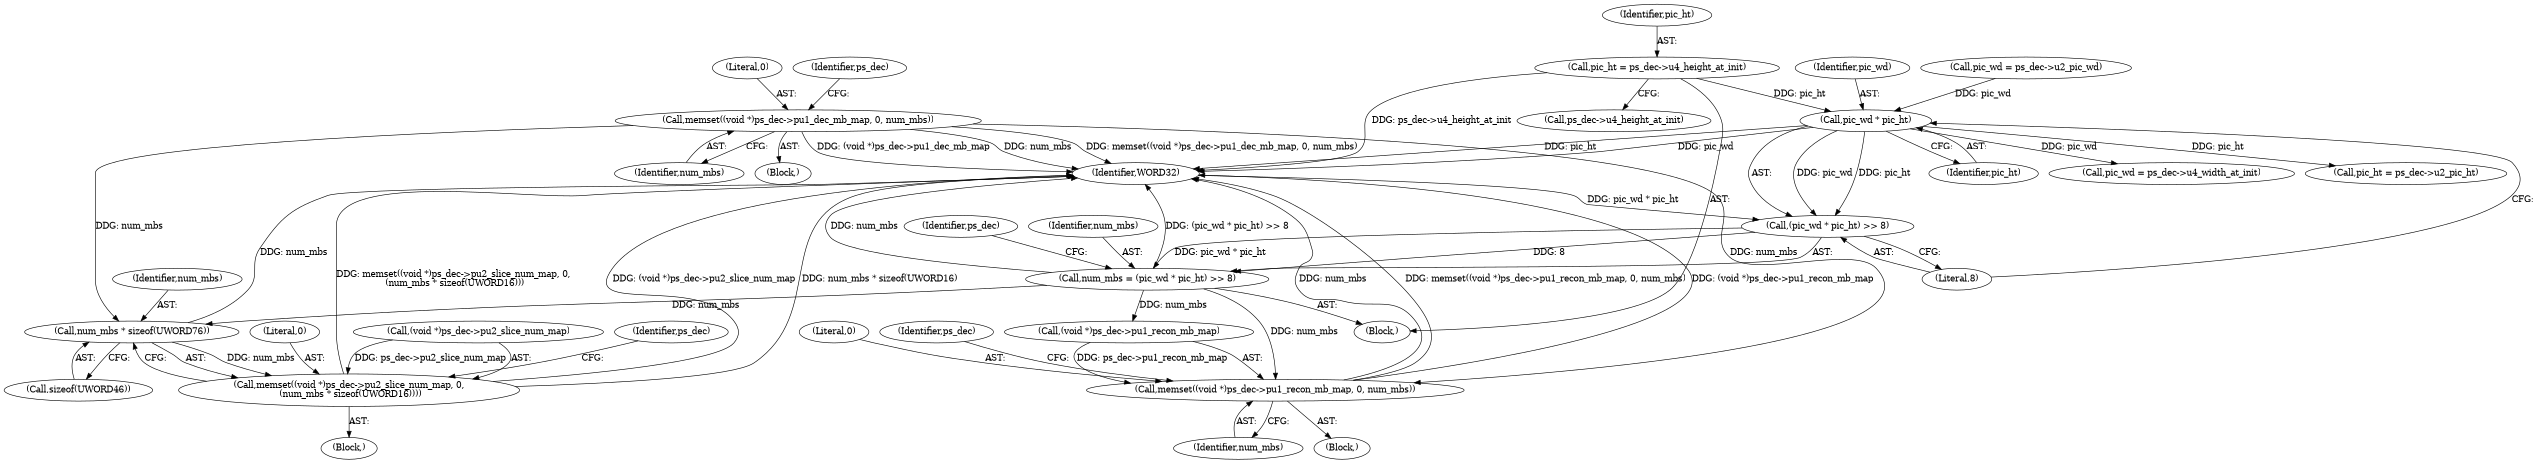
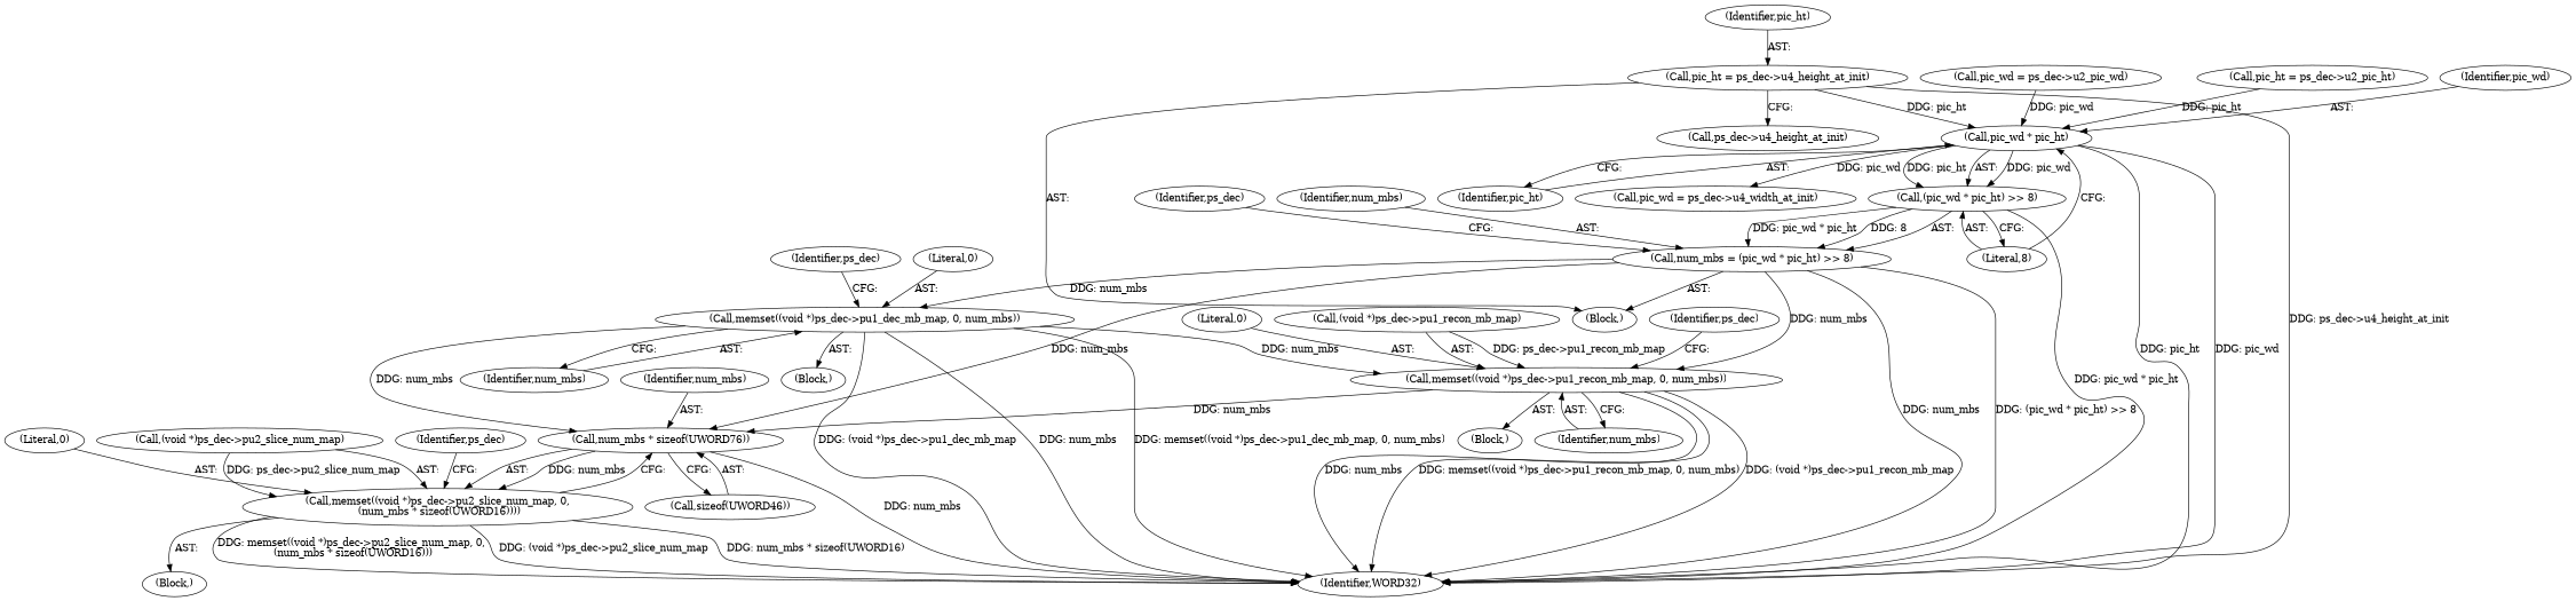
  digraph {
    n1 [label="(Call,pic_ht = ps_dec->u4_height_at_init)"]
    n2 [label="(Call,pic_wd * pic_ht)"]
    n3 [label="(Call,ps_dec->u4_height_at_init)"]
    n4 [label="(Identifier,WORD32)"]
    n5 [label="(Block,)"]
    n6 [label="(Call,(pic_wd * pic_ht) >> 8)"]
    n7 [label="(Identifier,pic_ht)"]
    n8 [label="(Call,pic_wd = ps_dec->u4_width_at_init)"]
    n9 [label="(Call,num_mbs = (pic_wd * pic_ht) >> 8)"]
    n10 [label="(Literal,8)"]
    n11 [label="(Call,memset((void *)ps_dec->pu1_dec_mb_map, 0, num_mbs))"]
    n12 [label="(Call,memset((void *)ps_dec->pu1_recon_mb_map, 0, num_mbs))"]
    n13 [label="(Call,num_mbs * sizeof(UWORD76))"]
    n14 [label="(Identifier,num_mbs)"]
    n15 [label="(Block,)"]
    n16 [label="(Identifier,num_mbs)"]
    n17 [label="(Block,)"]
    n18 [label="(Call,memset((void *)ps_dec->pu2_slice_num_map, 0,\n (num_mbs * sizeof(UWORD16))))"]
    n19 [label="(Call,sizeof(UWORD46))"]
    n20 [label="(Block,)"]
    n21 [label="(Identifier,ps_dec)"]
    n22 [label="(Literal,0)"]
    n23 [label="(Call,pic_wd = ps_dec->u2_pic_wd)"]
    n24 [label="(Literal,0)"]
    n25 [label="(Identifier,ps_dec)"]
    n26 [label="(Identifier,num_mbs)"]
    n27 [label="(Identifier,pic_ht)"]
    n28 [label="(Call,pic_ht = ps_dec->u2_pic_ht)"]
    n29 [label="(Call,(void *)ps_dec->pu1_recon_mb_map)"]
    n30 [label="(Call,(void *)ps_dec->pu2_slice_num_map)"]
    n31 [label="(Identifier,pic_wd)"]
    n32 [label="(Literal,0)"]
    n33 [label="(Identifier,num_mbs)"]
    n34 [label="(Identifier,ps_dec)"]
    n35 [label="(Identifier,ps_dec)"]
    n1 -> n2 [label="DDG: pic_ht"]
    n1 -> n3 [label="CFG: "]
    n1 -> n4 [label="DDG: ps_dec->u4_height_at_init"]
    n1 -> n5 [label="AST: "]
    n2 -> n4 [label="DDG: pic_ht"]
    n2 -> n4 [label="DDG: pic_wd"]
    n2 -> n6 [label="AST: "]
    n2 -> n6 [label="DDG: pic_wd"]
    n2 -> n6 [label="DDG: pic_ht"]
    n2 -> n7 [label="CFG: "]
    n2 -> n8 [label="DDG: pic_wd"]
-   n4 -> n6 [label="DDG: pic_wd * pic_ht"]
+   n6 -> n4 [label="DDG: pic_wd * pic_ht"]
    n6 -> n9 [label="AST: "]
    n6 -> n9 [label="DDG: pic_wd * pic_ht"]
    n6 -> n9 [label="DDG: 8"]
    n6 -> n10 [label="CFG: "]
    n7 -> n2 [label="AST: "]
    n9 -> n4 [label="DDG: num_mbs"]
    n9 -> n4 [label="DDG: (pic_wd * pic_ht) >> 8"]
    n9 -> n5 [label="AST: "]
-   n9 -> n29 [label="DDG: num_mbs"]
+   n9 -> n11 [label="DDG: num_mbs"]
    n9 -> n12 [label="DDG: num_mbs"]
    n9 -> n13 [label="DDG: num_mbs"]
    n10 -> n2 [label="CFG: "]
    n10 -> n6 [label="AST: "]
    n11 -> n4 [label="DDG: (void *)ps_dec->pu1_dec_mb_map"]
    n11 -> n4 [label="DDG: num_mbs"]
    n11 -> n4 [label="DDG: memset((void *)ps_dec->pu1_dec_mb_map, 0, num_mbs)"]
    n11 -> n12 [label="DDG: num_mbs"]
    n11 -> n13 [label="DDG: num_mbs"]
    n11 -> n14 [label="CFG: "]
    n11 -> n15 [label="AST: "]
    n12 -> n4 [label="DDG: num_mbs"]
    n12 -> n4 [label="DDG: memset((void *)ps_dec->pu1_recon_mb_map, 0, num_mbs)"]
    n12 -> n4 [label="DDG: (void *)ps_dec->pu1_recon_mb_map"]
+   n12 -> n13 [label="DDG: num_mbs"]
    n12 -> n16 [label="CFG: "]
    n12 -> n17 [label="AST: "]
    n13 -> n4 [label="DDG: num_mbs"]
    n13 -> n18 [label="AST: "]
    n13 -> n18 [label="DDG: num_mbs"]
    n13 -> n19 [label="CFG: "]
    n14 -> n11 [label="AST: "]
    n16 -> n12 [label="AST: "]
    n18 -> n4 [label="DDG: num_mbs * sizeof(UWORD16)"]
    n18 -> n4 [label="DDG: memset((void *)ps_dec->pu2_slice_num_map, 0,\n (num_mbs * sizeof(UWORD16)))"]
    n18 -> n4 [label="DDG: (void *)ps_dec->pu2_slice_num_map"]
    n18 -> n13 [label="CFG: "]
    n18 -> n20 [label="AST: "]
    n19 -> n13 [label="AST: "]
    n21 -> n9 [label="CFG: "]
    n22 -> n11 [label="AST: "]
    n23 -> n2 [label="DDG: pic_wd"]
    n24 -> n12 [label="AST: "]
    n25 -> n11 [label="CFG: "]
    n26 -> n13 [label="AST: "]
    n27 -> n1 [label="AST: "]
-   n2 -> n28 [label="DDG: pic_ht"]
+   n28 -> n2 [label="DDG: pic_ht"]
    n29 -> n12 [label="AST: "]
    n29 -> n12 [label="DDG: ps_dec->pu1_recon_mb_map"]
    n30 -> n18 [label="AST: "]
    n30 -> n18 [label="DDG: ps_dec->pu2_slice_num_map"]
    n31 -> n2 [label="AST: "]
    n32 -> n18 [label="AST: "]
    n33 -> n9 [label="AST: "]
    n34 -> n12 [label="CFG: "]
    n35 -> n18 [label="CFG: "]
  }
